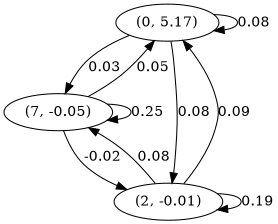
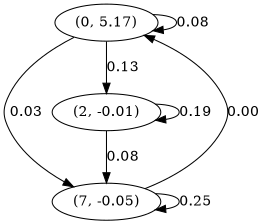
  digraph {
    n1 [label="(0, 5.17)"]
    n2 [label="(7, -0.05)"]
    n3 [label="(2, -0.01)"]
    n1 -> n1 [label=0.08]
    n1 -> n2 [label=0.03]
-   n1 -> n3 [label=0.08]
-   n2 -> n1 [label=0.05]
+   n1 -> n3 [label=0.13]
+   n2 -> n1 [label=0.00]
    n2 -> n2 [label=0.25]
-   n2 -> n3 [label=-0.02]
-   n3 -> n1 [label=0.09]
    n3 -> n2 [label=0.08]
    n3 -> n3 [label=0.19]
  }
